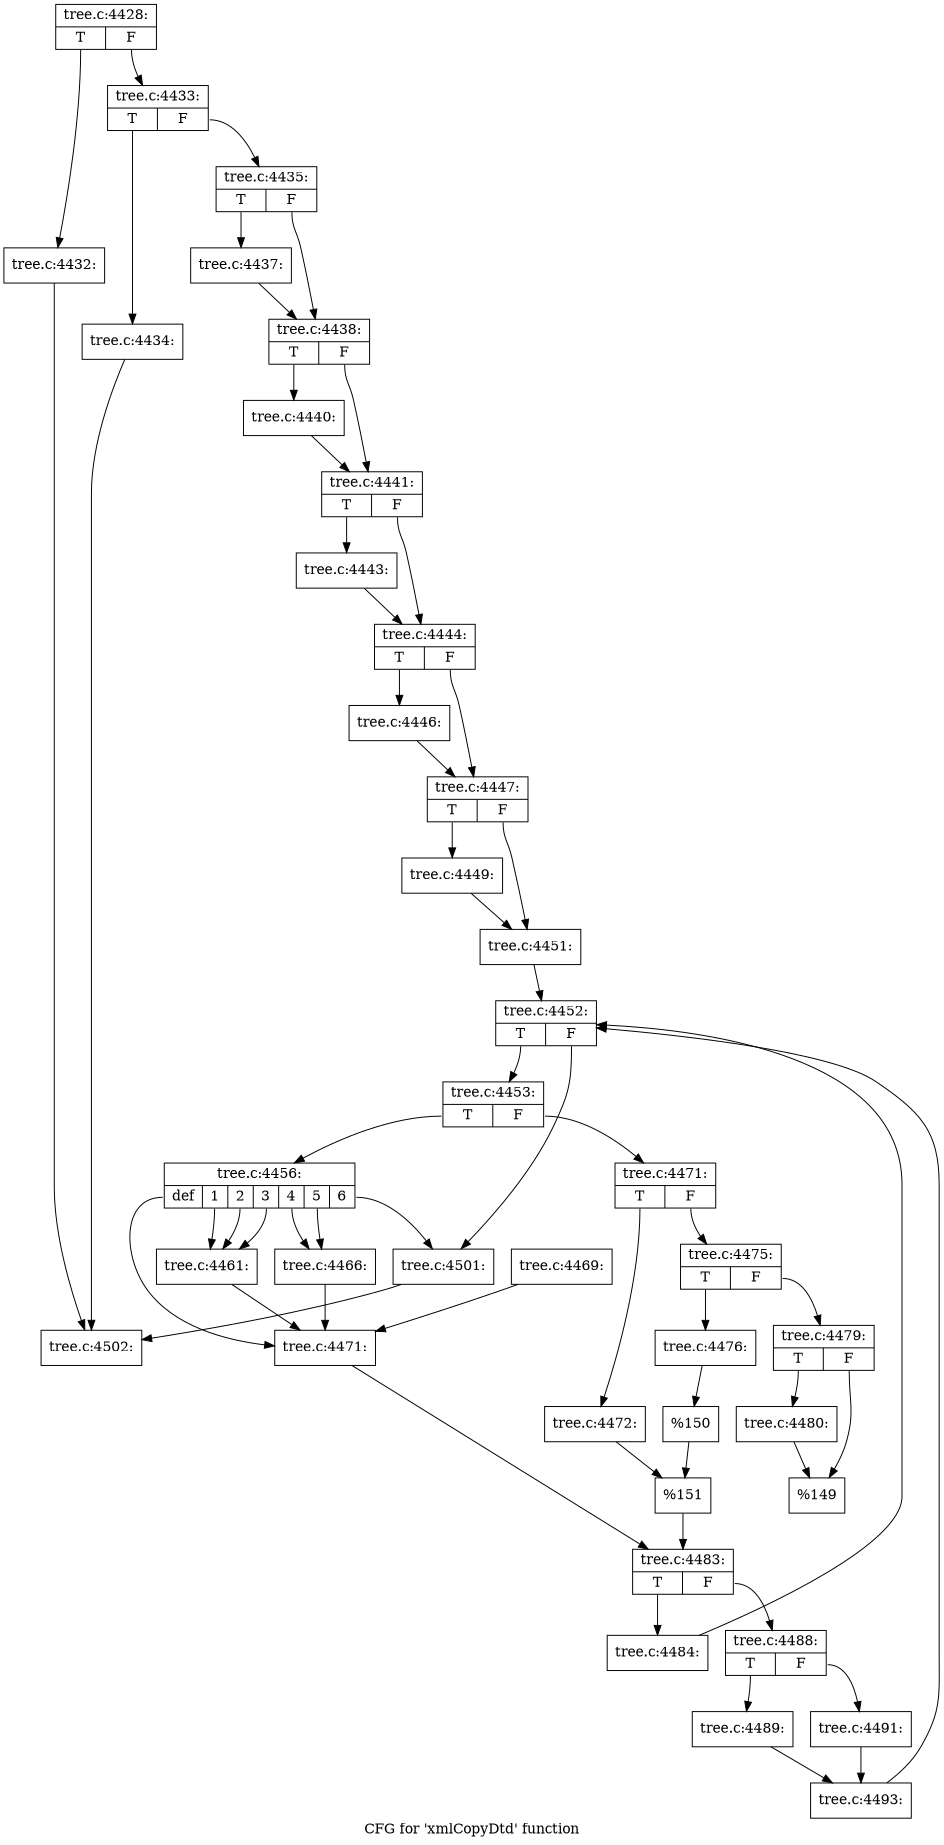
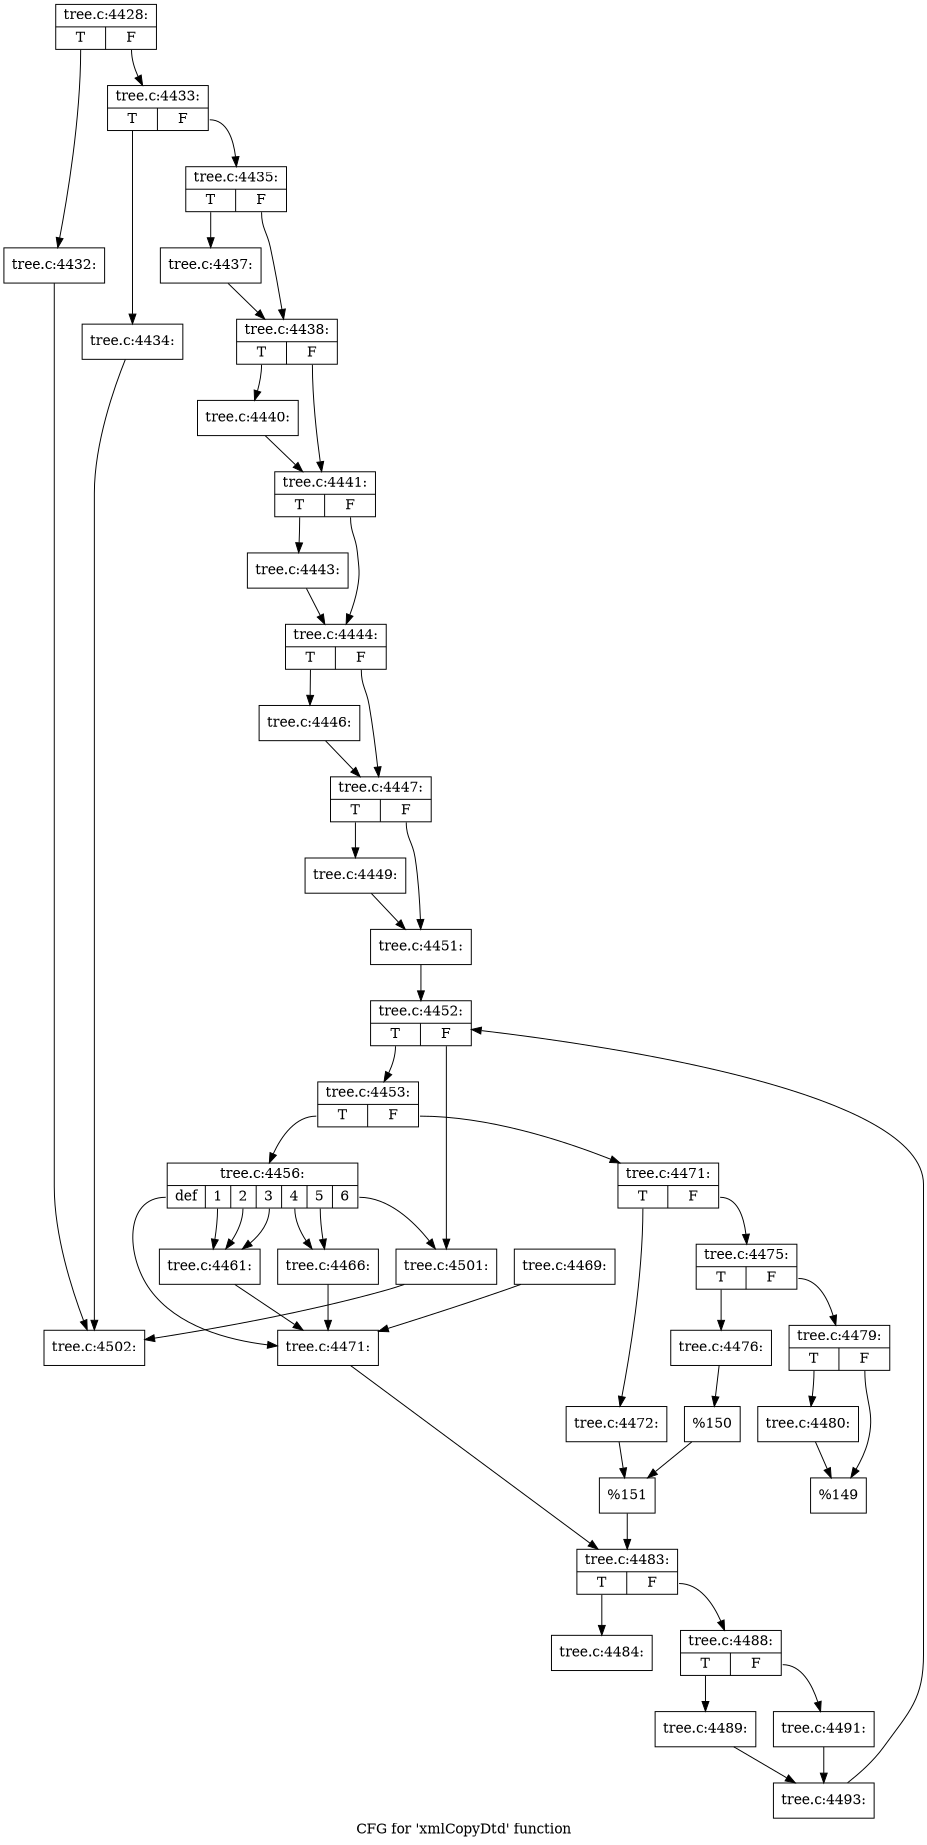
  digraph {
    label="CFG for 'xmlCopyDtd' function"
    node [shape=record]
    n1 [label="{tree.c:4428:|{<s0>T|<s1>F}}"]
    n2 [label="{tree.c:4432:}"]
    n3 [label="{tree.c:4433:|{<s0>T|<s1>F}}"]
    n4 [label="{tree.c:4502:}"]
    n5 [label="{tree.c:4434:}"]
    n6 [label="{tree.c:4435:|{<s0>T|<s1>F}}"]
    n7 [label="{tree.c:4437:}"]
    n8 [label="{tree.c:4438:|{<s0>T|<s1>F}}"]
    n9 [label="{tree.c:4440:}"]
    n10 [label="{tree.c:4441:|{<s0>T|<s1>F}}"]
    n11 [label="{tree.c:4443:}"]
    n12 [label="{tree.c:4444:|{<s0>T|<s1>F}}"]
    n13 [label="{tree.c:4446:}"]
    n14 [label="{tree.c:4447:|{<s0>T|<s1>F}}"]
    n15 [label="{tree.c:4449:}"]
    n16 [label="{tree.c:4451:}"]
    n17 [label="{tree.c:4452:|{<s0>T|<s1>F}}"]
    n18 [label="{tree.c:4453:|{<s0>T|<s1>F}}"]
    n19 [label="{tree.c:4501:}"]
    n20 [label="{tree.c:4456:|{<s0>def|<s1>1|<s2>2|<s3>3|<s4>4|<s5>5|<s6>6}}"]
    n21 [label="{tree.c:4471:|{<s0>T|<s1>F}}"]
    n22 [label="{tree.c:4471:}"]
    n23 [label="{tree.c:4461:}"]
    n24 [label="{tree.c:4466:}"]
    n25 [label="{tree.c:4472:}"]
    n26 [label="{tree.c:4475:|{<s0>T|<s1>F}}"]
    n27 [label="{tree.c:4483:|{<s0>T|<s1>F}}"]
    n28 [label="{tree.c:4469:}"]
    n29 [label="{%151}"]
    n30 [label="{tree.c:4476:}"]
    n31 [label="{tree.c:4479:|{<s0>T|<s1>F}}"]
    n32 [label="{tree.c:4484:}"]
    n33 [label="{tree.c:4488:|{<s0>T|<s1>F}}"]
    n34 [label="{tree.c:4489:}"]
    n35 [label="{tree.c:4491:}"]
    n36 [label="{%150}"]
    n37 [label="{tree.c:4480:}"]
    n38 [label="{%149}"]
    n39 [label="{tree.c:4493:}"]
    n1 -> n2 [tailport=s0]
    n1 -> n3 [tailport=s1]
    n2 -> n4
    n3 -> n5 [tailport=s0]
    n3 -> n6 [tailport=s1]
    n5 -> n4
    n6 -> n7 [tailport=s0]
    n6 -> n8 [tailport=s1]
    n7 -> n8
    n8 -> n9 [tailport=s0]
    n8 -> n10 [tailport=s1]
    n9 -> n10
    n10 -> n11 [tailport=s0]
    n10 -> n12 [tailport=s1]
    n11 -> n12
    n12 -> n13 [tailport=s0]
    n12 -> n14 [tailport=s1]
    n13 -> n14
    n14 -> n15 [tailport=s0]
    n14 -> n16 [tailport=s1]
    n15 -> n16
    n16 -> n17
    n17 -> n18 [tailport=s0]
    n17 -> n19 [tailport=s1]
    n18 -> n20 [tailport=s0]
    n18 -> n21 [tailport=s1]
    n19 -> n4
    n20 -> n19 [tailport=s6]
    n20 -> n22 [tailport=s0]
    n20 -> n23 [tailport=s1]
    n20 -> n23 [tailport=s2]
    n20 -> n23 [tailport=s3]
    n20 -> n24 [tailport=s4]
    n20 -> n24 [tailport=s5]
    n21 -> n25 [tailport=s0]
    n21 -> n26 [tailport=s1]
    n22 -> n27
    n23 -> n22
    n24 -> n22
    n25 -> n29
    n26 -> n30 [tailport=s0]
    n26 -> n31 [tailport=s1]
    n27 -> n32 [tailport=s0]
    n27 -> n33 [tailport=s1]
    n28 -> n22
    n29 -> n27
    n30 -> n36
    n31 -> n37 [tailport=s0]
    n31 -> n38 [tailport=s1]
-   n32 -> n17
    n33 -> n34 [tailport=s0]
    n33 -> n35 [tailport=s1]
    n34 -> n39
    n35 -> n39
    n36 -> n29
    n37 -> n38
    n39 -> n17
  }
